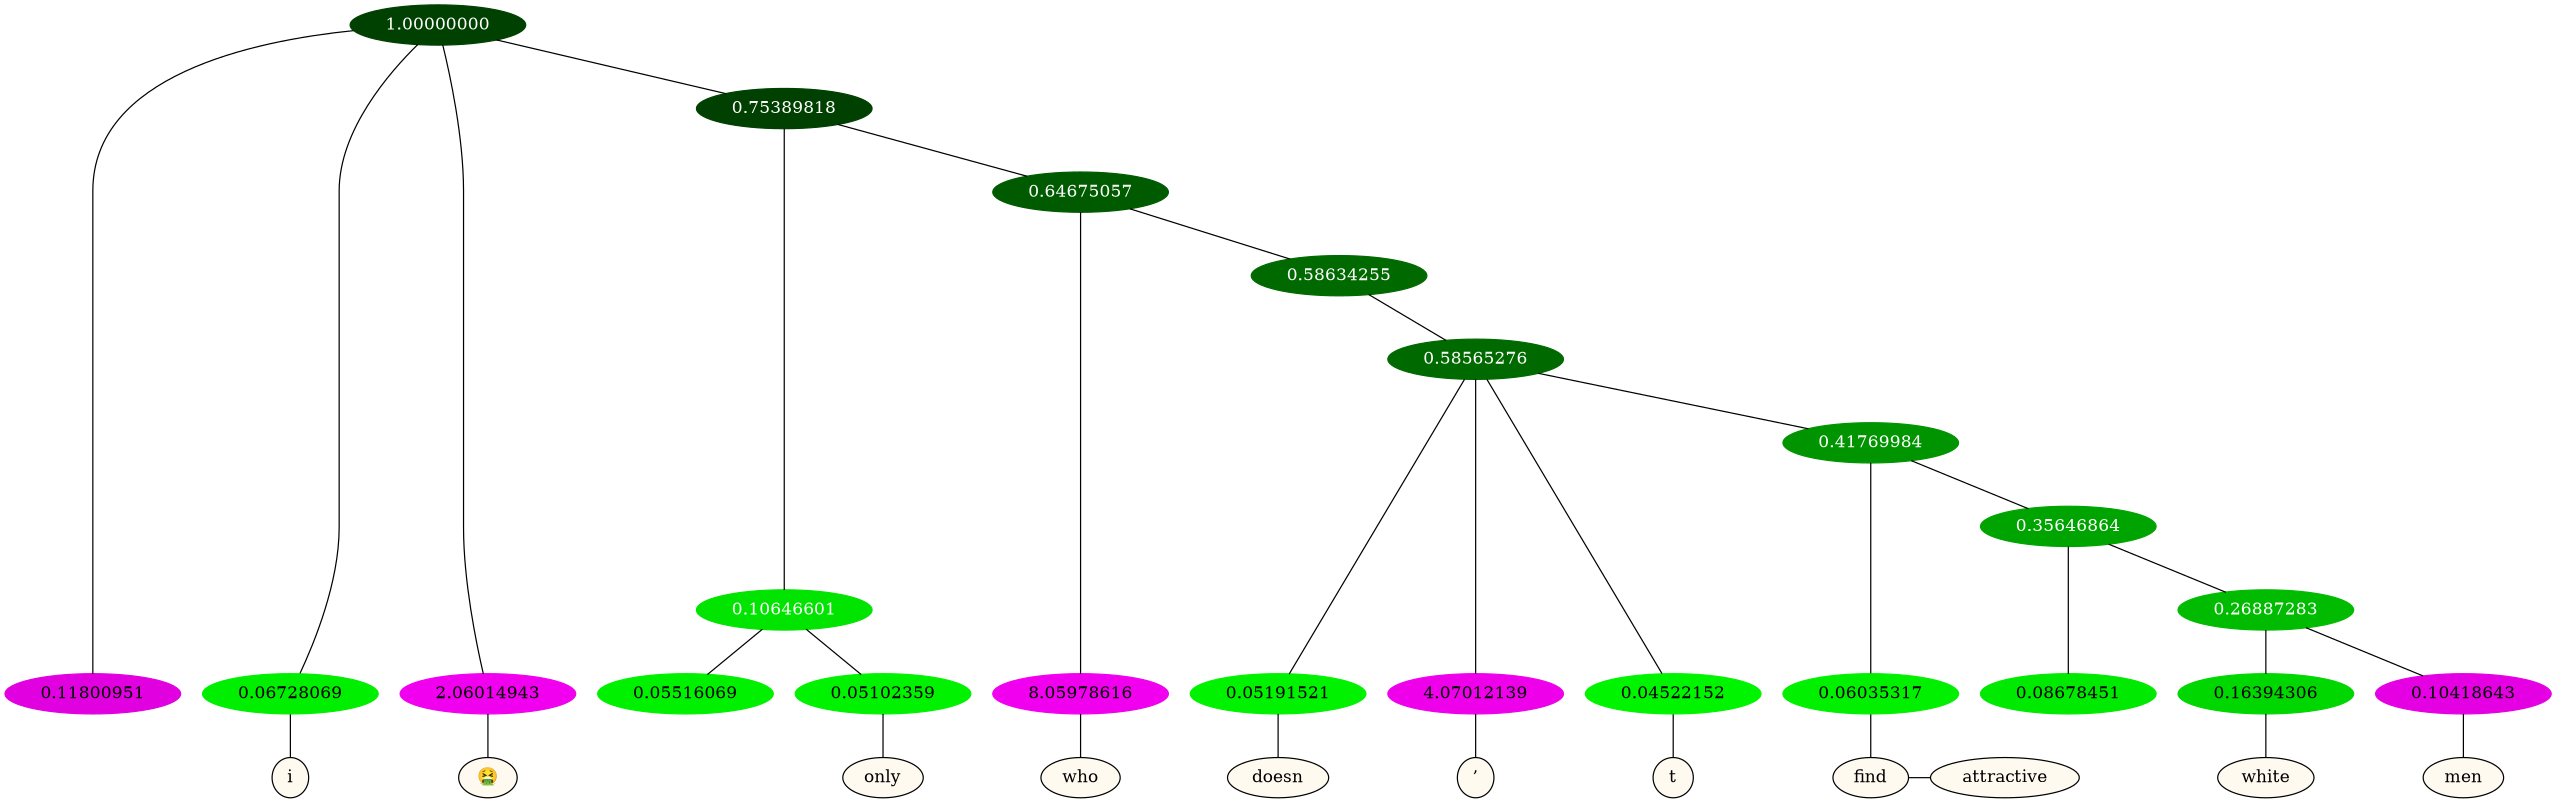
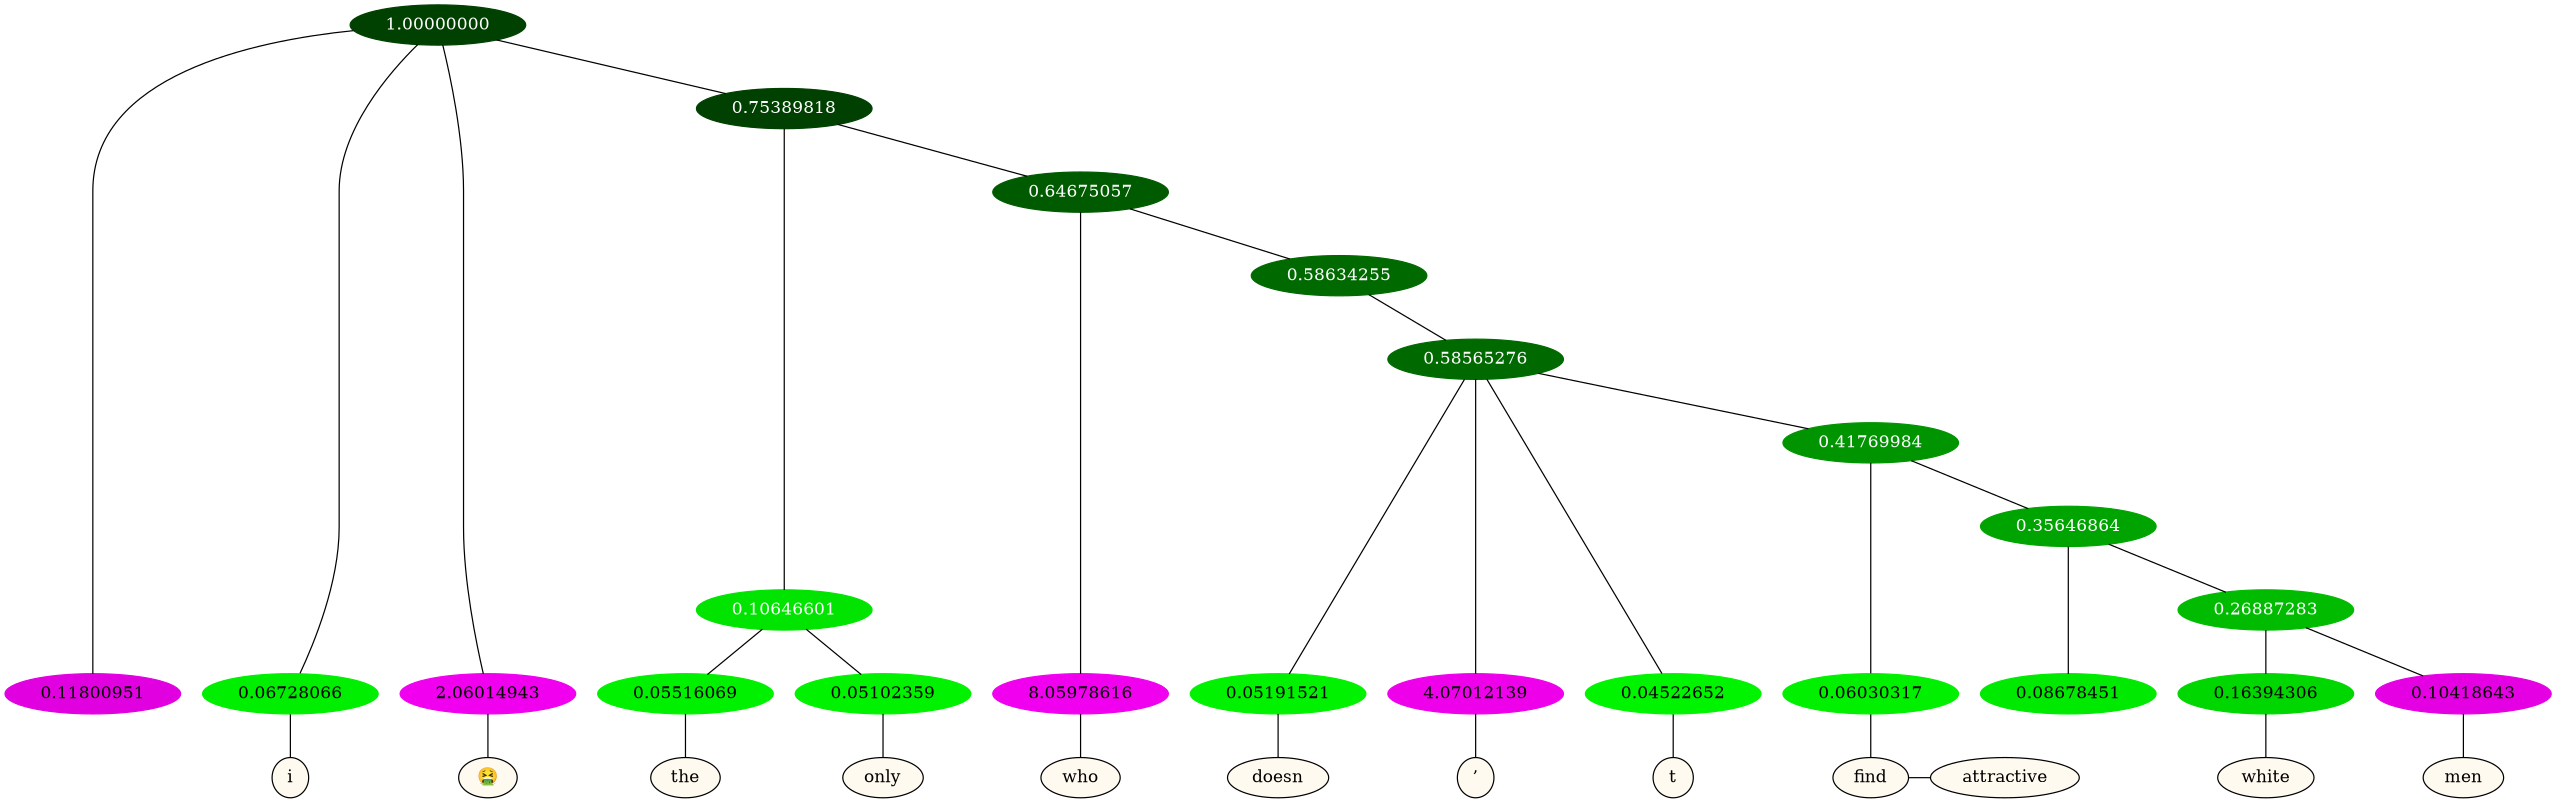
  graph {
    node [color=black format=png nodesep=0.001 ordering=out overlap_scaling=0.01 ranksep=0.001 style=filled fontcolor=black]
    n1 [fillcolor=floralwhite height=0.15 label=i style="filled,solid" width=0.15 fontcolor=""]
+   n2 [fillcolor=floralwhite height=0.15 label=the style="filled,solid" width=0.15 fontcolor=""]
    n3 [fillcolor=floralwhite height=0.15 label=only style="filled,solid" width=0.15 fontcolor=""]
    n4 [fillcolor=floralwhite height=0.15 label=who style="filled,solid" width=0.15 fontcolor=""]
    n5 [fillcolor=floralwhite height=0.15 label=doesn style="filled,solid" width=0.15 fontcolor=""]
    n6 [fillcolor=floralwhite height=0.15 label="’" style="filled,solid" width=0.15 fontcolor=""]
    n7 [fillcolor=floralwhite height=0.15 label=t style="filled,solid" width=0.15 fontcolor=""]
    n8 [fillcolor=floralwhite height=0.15 label=find style="filled,solid" width=0.15 fontcolor=""]
    n9 [fillcolor=floralwhite height=0.15 label=white style="filled,solid" width=0.15 fontcolor=""]
    n10 [fillcolor=floralwhite height=0.15 label=men style="filled,solid" width=0.15 fontcolor=""]
    n11 [fillcolor=floralwhite height=0.15 label=attractive style="filled,solid" width=0.15 fontcolor=""]
    n12 [fillcolor=floralwhite height=0.15 label="🤮" style="filled,solid" width=0.15 fontcolor=""]
    n13 [color="0.835 1.000 0.882" height=0.15 label=0.11800951 width=0.15]
-   n14 [color="0.334 1.000 0.933" height=0.15 label=0.06728069 width=0.15]
+   n14 [color="0.334 1.000 0.933" height=0.15 label=0.06728066 width=0.15]
    n15 [color="0.334 1.000 0.945" height=0.15 label=0.05516069 width=0.15]
    n16 [color="0.334 1.000 0.949" height=0.15 label=0.05102359 width=0.15]
    n17 [color="0.835 1.000 0.940" height=0.15 label=8.05978616 width=0.15]
    n18 [color="0.334 1.000 0.948" height=0.15 label=0.05191521 width=0.15]
    n19 [color="0.835 1.000 0.930" height=0.15 label=4.07012139 width=0.15]
-   n20 [color="0.334 1.000 0.955" height=0.15 label=0.04522152 width=0.15]
-   n21 [color="0.334 1.000 0.940" height=0.15 label=0.06035317 width=0.15]
+   n20 [color="0.334 1.000 0.955" height=0.15 label=0.04522652 width=0.15]
+   n21 [color="0.334 1.000 0.940" height=0.15 label=0.06030317 width=0.15]
    n22 [color="0.334 1.000 0.836" height=0.15 label=0.16394306 width=0.15]
    n23 [color="0.835 1.000 0.896" height=0.15 label=0.10418643 width=0.15]
    n24 [color="0.334 1.000 0.913" height=0.15 label=0.08678451 width=0.15]
    n25 [color="0.835 1.000 0.940" height=0.15 label=2.06014943 width=0.15]
    n26 [color="0.334 1.000 0.250" fontcolor=grey99 height=0.15 label=1.00000000 width=0.15]
    n27 [color="0.334 1.000 0.250" fontcolor=grey99 height=0.15 label=0.75389818 width=0.15]
    n28 [color="0.334 1.000 0.894" fontcolor=grey99 height=0.15 label=0.10646601 width=0.15]
    n29 [color="0.334 1.000 0.353" fontcolor=grey99 height=0.15 label=0.64675057 width=0.15]
    n30 [color="0.334 1.000 0.414" fontcolor=grey99 height=0.15 label=0.58634255 width=0.15]
    n31 [color="0.334 1.000 0.414" fontcolor=grey99 height=0.15 label=0.58565276 width=0.15]
    n32 [color="0.334 1.000 0.582" fontcolor=grey99 height=0.15 label=0.41769984 width=0.15]
    n33 [color="0.334 1.000 0.644" fontcolor=grey99 height=0.15 label=0.35646864 width=0.15]
    n34 [color="0.334 1.000 0.731" fontcolor=grey99 height=0.15 label=0.26887283 width=0.15]
    subgraph sub_1 {
      rank=same
      n1
+     n2
      n3
      n4
      n5
      n6
      n7
      n8
      n9
      n10
      n11
      n12
    }
    subgraph sub_2 {
      rank=same
      n13
      n14
      n15
      n16
      n17
      n18
      n19
      n20
      n21
      n22
      n23
      n24
      n25
    }
    n8 -- n11
    n14 -- n1
+   n15 -- n2
    n16 -- n3
    n17 -- n4
    n18 -- n5
    n19 -- n6
    n20 -- n7
    n21 -- n8
    n22 -- n9
    n23 -- n10
    n25 -- n12
    n26 -- n13
    n26 -- n14
    n26 -- n25
    n26 -- n27
    n27 -- n28
    n27 -- n29
    n28 -- n15
    n28 -- n16
    n29 -- n17
    n29 -- n30
    n30 -- n31
    n31 -- n18
    n31 -- n19
    n31 -- n20
    n31 -- n32
    n32 -- n21
    n32 -- n33
    n33 -- n24
    n33 -- n34
    n34 -- n22
    n34 -- n23
  }
